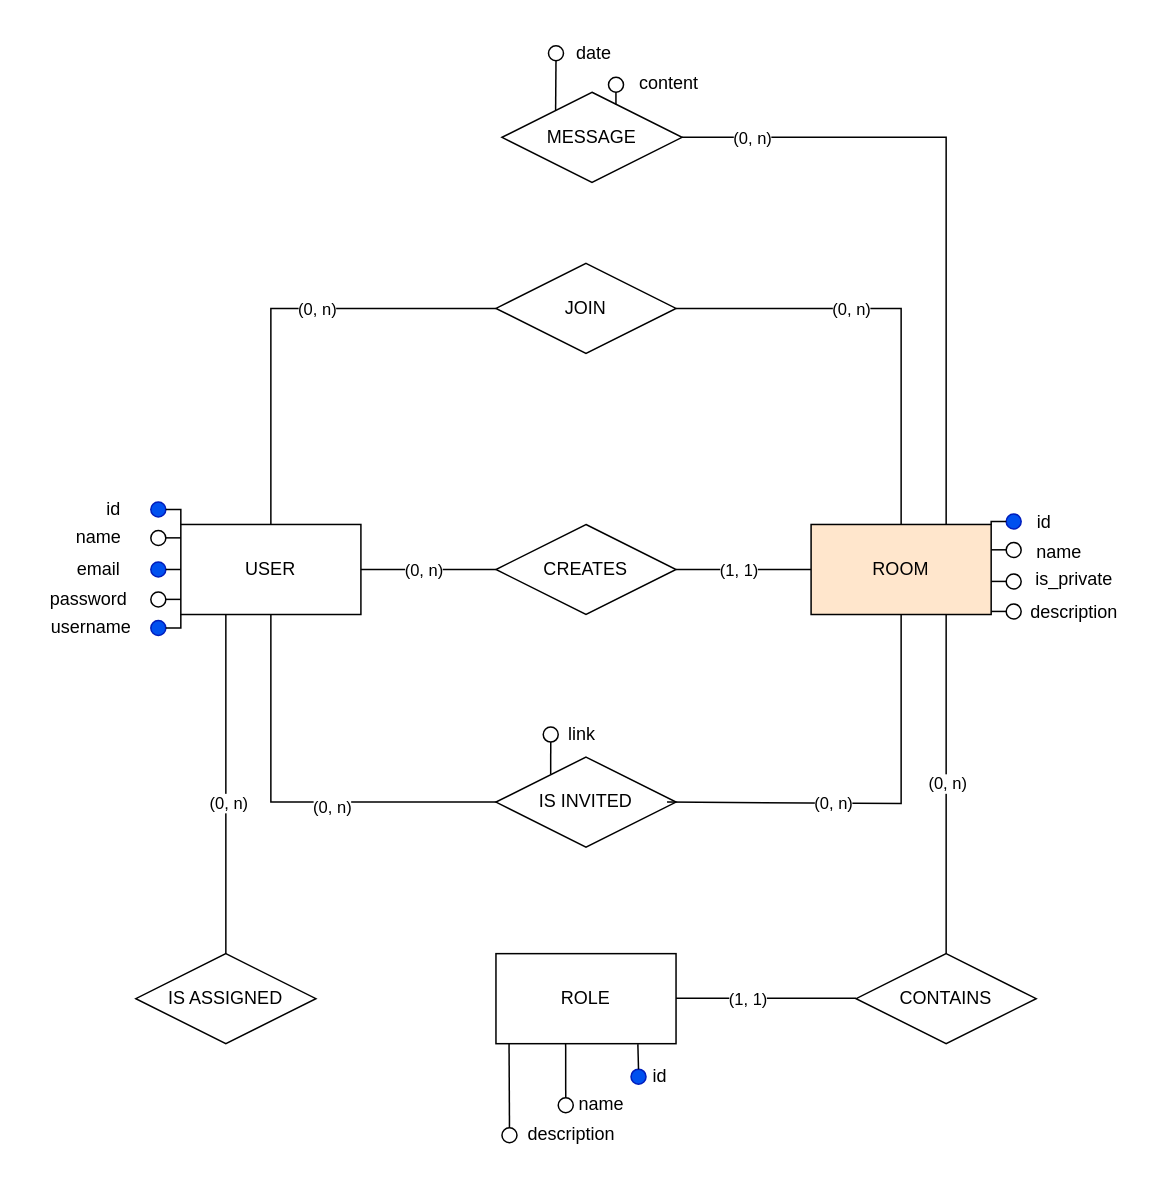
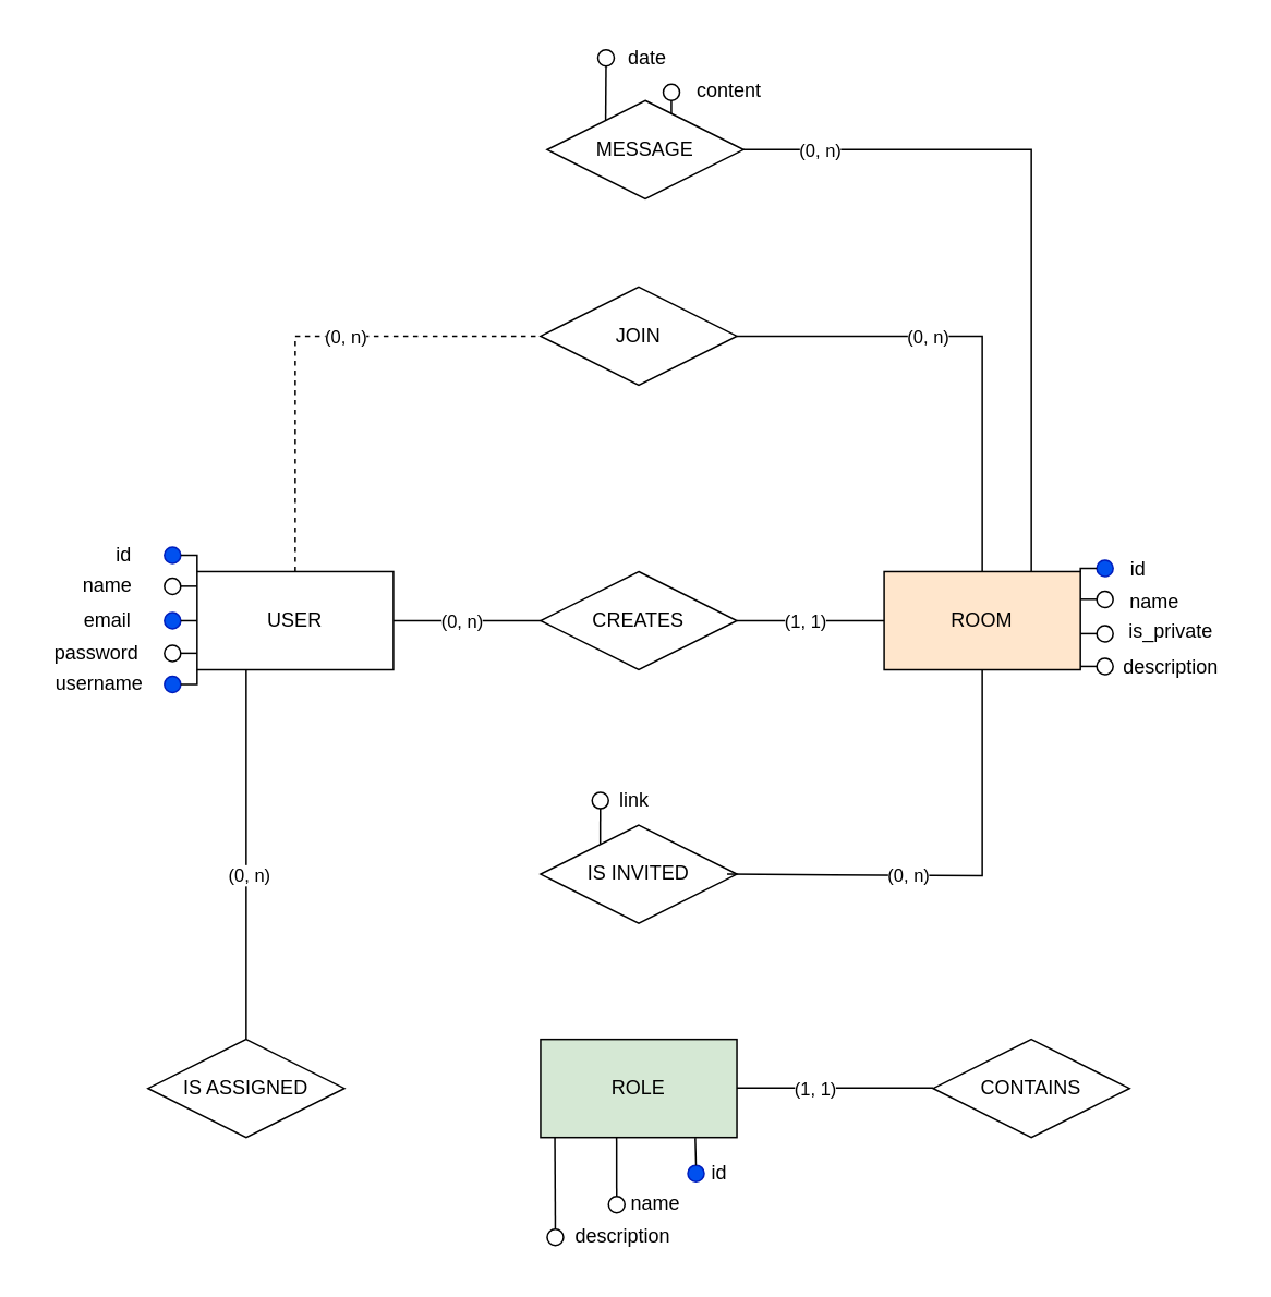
  <mxCell id="0" />
  <mxCell id="1" parent="0" />
  <mxCell id="2" value="USER" style="rounded=0;whiteSpace=wrap;html=1;" parent="1" vertex="1"><mxGeometry x="120" y="349" width="120" height="60" as="geometry" /></mxCell>
  <mxCell id="3" value="ROOM" style="rounded=0;whiteSpace=wrap;html=1;fillColor=#ffe6cc;" parent="1" vertex="1"><mxGeometry x="540" y="349" width="120" height="60" as="geometry" /></mxCell>
  <mxCell id="4" value="CREATES" style="shape=rhombus;perimeter=rhombusPerimeter;whiteSpace=wrap;html=1;align=center;" parent="1" vertex="1"><mxGeometry x="330" y="349" width="120" height="60" as="geometry" /></mxCell>
  <mxCell id="5" value="" style="endArrow=none;html=1;rounded=0;entryX=0;entryY=0.5;entryDx=0;entryDy=0;" parent="1" target="4" edge="1"><mxGeometry width="50" height="50" relative="1" as="geometry"><mxPoint x="240" y="379" as="sourcePoint" /><mxPoint x="290" y="329" as="targetPoint" /></mxGeometry></mxCell>
  <mxCell id="6" value="(0, n)" style="edgeLabel;html=1;align=center;verticalAlign=middle;resizable=0;points=[];" parent="5" vertex="1" connectable="0"><mxGeometry x="-0.268" y="-1" relative="1" as="geometry"><mxPoint x="8" y="-1" as="offset" /></mxGeometry></mxCell>
  <mxCell id="7" value="" style="endArrow=none;html=1;rounded=0;entryX=0;entryY=0.5;entryDx=0;entryDy=0;" parent="1" target="3" edge="1"><mxGeometry width="50" height="50" relative="1" as="geometry"><mxPoint x="450" y="379" as="sourcePoint" /><mxPoint x="536" y="380" as="targetPoint" /></mxGeometry></mxCell>
  <mxCell id="8" value="(1, 1)" style="edgeLabel;html=1;align=center;verticalAlign=middle;resizable=0;points=[];" parent="7" vertex="1" connectable="0"><mxGeometry x="-0.268" y="-1" relative="1" as="geometry"><mxPoint x="8" y="-1" as="offset" /></mxGeometry></mxCell>
  <mxCell id="9" value="" style="ellipse;whiteSpace=wrap;html=1;aspect=fixed;fillColor=#0050ef;fontColor=#ffffff;strokeColor=#001DBC;" parent="1" vertex="1"><mxGeometry x="100" y="334" width="10" height="10" as="geometry" /></mxCell>
  <mxCell id="10" value="" style="ellipse;whiteSpace=wrap;html=1;aspect=fixed;" parent="1" vertex="1"><mxGeometry x="100" y="353" width="10" height="10" as="geometry" /></mxCell>
  <mxCell id="11" value="" style="ellipse;whiteSpace=wrap;html=1;aspect=fixed;fillColor=#0050ef;fontColor=#ffffff;strokeColor=#001DBC;" parent="1" vertex="1"><mxGeometry x="100" y="374" width="10" height="10" as="geometry" /></mxCell>
  <mxCell id="12" value="id" style="text;html=1;align=center;verticalAlign=middle;resizable=0;points=[];autosize=1;strokeColor=none;fillColor=none;" parent="1" vertex="1"><mxGeometry x="60" y="324" width="30" height="30" as="geometry" /></mxCell>
  <mxCell id="13" value="name" style="text;html=1;align=center;verticalAlign=middle;resizable=0;points=[];autosize=1;strokeColor=none;fillColor=none;" parent="1" vertex="1"><mxGeometry x="40" y="343" width="50" height="30" as="geometry" /></mxCell>
  <mxCell id="14" value="email" style="text;html=1;align=center;verticalAlign=middle;resizable=0;points=[];autosize=1;strokeColor=none;fillColor=none;" parent="1" vertex="1"><mxGeometry x="40" y="363.5" width="50" height="30" as="geometry" /></mxCell>
  <mxCell id="15" value="" style="ellipse;whiteSpace=wrap;html=1;aspect=fixed;fillColor=#0050ef;fontColor=#ffffff;strokeColor=#001DBC;" parent="1" vertex="1"><mxGeometry x="670" y="342" width="10" height="10" as="geometry" /></mxCell>
  <mxCell id="16" value="" style="ellipse;whiteSpace=wrap;html=1;aspect=fixed;" parent="1" vertex="1"><mxGeometry x="670" y="361" width="10" height="10" as="geometry" /></mxCell>
  <mxCell id="17" value="" style="ellipse;whiteSpace=wrap;html=1;aspect=fixed;" parent="1" vertex="1"><mxGeometry x="670" y="382" width="10" height="10" as="geometry" /></mxCell>
  <mxCell id="18" value="id" style="text;html=1;align=center;verticalAlign=middle;resizable=0;points=[];autosize=1;strokeColor=none;fillColor=none;" parent="1" vertex="1"><mxGeometry x="680" y="333" width="30" height="30" as="geometry" /></mxCell>
  <mxCell id="19" value="name" style="text;html=1;align=center;verticalAlign=middle;resizable=0;points=[];autosize=1;strokeColor=none;fillColor=none;" parent="1" vertex="1"><mxGeometry x="680" y="353" width="50" height="30" as="geometry" /></mxCell>
  <mxCell id="20" value="is_private" style="text;html=1;align=center;verticalAlign=middle;resizable=0;points=[];autosize=1;strokeColor=none;fillColor=none;" parent="1" vertex="1"><mxGeometry x="680" y="371" width="70" height="30" as="geometry" /></mxCell>
  <mxCell id="21" value="" style="ellipse;whiteSpace=wrap;html=1;aspect=fixed;" parent="1" vertex="1"><mxGeometry x="670" y="402" width="10" height="10" as="geometry" /></mxCell>
  <mxCell id="22" value="description" style="text;html=1;align=center;verticalAlign=middle;resizable=0;points=[];autosize=1;strokeColor=none;fillColor=none;" parent="1" vertex="1"><mxGeometry x="675" y="393" width="80" height="30" as="geometry" /></mxCell>
  <mxCell id="23" value="" style="ellipse;whiteSpace=wrap;html=1;aspect=fixed;" parent="1" vertex="1"><mxGeometry x="100" y="394" width="10" height="10" as="geometry" /></mxCell>
  <mxCell id="24" value="password&amp;nbsp;" style="text;html=1;align=center;verticalAlign=middle;resizable=0;points=[];autosize=1;strokeColor=none;fillColor=none;" parent="1" vertex="1"><mxGeometry x="20" y="384" width="80" height="30" as="geometry" /></mxCell>
  <mxCell id="25" value="" style="ellipse;whiteSpace=wrap;html=1;aspect=fixed;fillColor=#0050ef;fontColor=#ffffff;strokeColor=#001DBC;" parent="1" vertex="1"><mxGeometry x="100" y="413" width="10" height="10" as="geometry" /></mxCell>
  <mxCell id="26" value="username" style="text;html=1;align=center;verticalAlign=middle;resizable=0;points=[];autosize=1;strokeColor=none;fillColor=none;" parent="1" vertex="1"><mxGeometry x="20" y="403" width="80" height="30" as="geometry" /></mxCell>
  <mxCell id="27" value="JOIN" style="shape=rhombus;perimeter=rhombusPerimeter;whiteSpace=wrap;html=1;align=center;" parent="1" vertex="1"><mxGeometry x="330" y="175" width="120" height="60" as="geometry" /></mxCell>
- <mxCell id="28" value="" style="endArrow=none;html=1;rounded=0;entryX=0;entryY=0.5;entryDx=0;entryDy=0;exitX=0.5;exitY=0;exitDx=0;exitDy=0;" parent="1" source="2" target="27" edge="1"><mxGeometry width="50" height="50" relative="1" as="geometry"><mxPoint x="240" y="205" as="sourcePoint" /><mxPoint x="290" y="155" as="targetPoint" /><Array as="points"><mxPoint x="180" y="205" /></Array></mxGeometry></mxCell>
+ <mxCell id="28" value="" style="endArrow=none;html=1;rounded=0;entryX=0;entryY=0.5;entryDx=0;entryDy=0;exitX=0.5;exitY=0;exitDx=0;exitDy=0;dashed=1;" parent="1" source="2" target="27" edge="1"><mxGeometry width="50" height="50" relative="1" as="geometry"><mxPoint x="240" y="205" as="sourcePoint" /><mxPoint x="290" y="155" as="targetPoint" /><Array as="points"><mxPoint x="180" y="205" /></Array></mxGeometry></mxCell>
  <mxCell id="29" value="(0, n)" style="edgeLabel;html=1;align=center;verticalAlign=middle;resizable=0;points=[];" parent="28" vertex="1" connectable="0"><mxGeometry x="-0.268" y="-1" relative="1" as="geometry"><mxPoint x="29" y="-36" as="offset" /></mxGeometry></mxCell>
  <mxCell id="30" value="" style="endArrow=none;html=1;rounded=0;entryX=0.5;entryY=0;entryDx=0;entryDy=0;" parent="1" target="3" edge="1"><mxGeometry width="50" height="50" relative="1" as="geometry"><mxPoint x="450" y="205" as="sourcePoint" /><mxPoint x="540" y="205" as="targetPoint" /><Array as="points"><mxPoint x="600" y="205" /></Array></mxGeometry></mxCell>
  <mxCell id="31" value="(0, n)" style="edgeLabel;html=1;align=center;verticalAlign=middle;resizable=0;points=[];" parent="30" vertex="1" connectable="0"><mxGeometry x="-0.268" y="-1" relative="1" as="geometry"><mxPoint x="8" y="-1" as="offset" /></mxGeometry></mxCell>
  <mxCell id="32" value="MESSAGE" style="shape=rhombus;perimeter=rhombusPerimeter;whiteSpace=wrap;html=1;align=center;" parent="1" vertex="1"><mxGeometry x="334" y="61" width="120" height="60" as="geometry" /></mxCell>
  <mxCell id="33" value="" style="endArrow=none;html=1;rounded=0;entryX=0.75;entryY=0;entryDx=0;entryDy=0;" parent="1" target="3" edge="1"><mxGeometry width="50" height="50" relative="1" as="geometry"><mxPoint x="454" y="91" as="sourcePoint" /><mxPoint x="604" y="235" as="targetPoint" /><Array as="points"><mxPoint x="630" y="91" /></Array></mxGeometry></mxCell>
  <mxCell id="34" value="(0, n)" style="edgeLabel;html=1;align=center;verticalAlign=middle;resizable=0;points=[];" parent="33" vertex="1" connectable="0"><mxGeometry x="-0.268" y="-1" relative="1" as="geometry"><mxPoint x="-113" y="-1" as="offset" /></mxGeometry></mxCell>
  <mxCell id="35" value="" style="ellipse;whiteSpace=wrap;html=1;aspect=fixed;" parent="1" vertex="1"><mxGeometry x="405" y="51" width="10" height="10" as="geometry" /></mxCell>
  <mxCell id="36" value="content" style="text;html=1;align=center;verticalAlign=middle;resizable=0;points=[];autosize=1;strokeColor=none;fillColor=none;" parent="1" vertex="1"><mxGeometry x="415" y="40" width="60" height="30" as="geometry" /></mxCell>
  <mxCell id="37" value="" style="ellipse;whiteSpace=wrap;html=1;aspect=fixed;" parent="1" vertex="1"><mxGeometry x="365" y="30" width="10" height="10" as="geometry" /></mxCell>
  <mxCell id="38" value="date" style="text;html=1;align=center;verticalAlign=middle;resizable=0;points=[];autosize=1;strokeColor=none;fillColor=none;" parent="1" vertex="1"><mxGeometry x="370" y="20" width="50" height="30" as="geometry" /></mxCell>
  <mxCell id="39" value="IS INVITED" style="shape=rhombus;perimeter=rhombusPerimeter;whiteSpace=wrap;html=1;align=center;" parent="1" vertex="1"><mxGeometry x="330" y="504" width="120" height="60" as="geometry" /></mxCell>
- <mxCell id="40" value="" style="endArrow=none;html=1;rounded=0;entryX=0;entryY=0.5;entryDx=0;entryDy=0;exitX=0.5;exitY=1;exitDx=0;exitDy=0;" parent="1" source="2" target="39" edge="1"><mxGeometry width="50" height="50" relative="1" as="geometry"><mxPoint x="140" y="792" as="sourcePoint" /><mxPoint x="284" y="484" as="targetPoint" /><Array as="points"><mxPoint x="180" y="534" /></Array></mxGeometry></mxCell>
- <mxCell id="41" value="(0, n)" style="edgeLabel;html=1;align=center;verticalAlign=middle;resizable=0;points=[];" parent="40" vertex="1" connectable="0"><mxGeometry x="-0.268" y="-1" relative="1" as="geometry"><mxPoint x="41" y="27" as="offset" /></mxGeometry></mxCell>
  <mxCell id="42" value="" style="endArrow=none;html=1;rounded=0;entryX=0.5;entryY=1;entryDx=0;entryDy=0;" parent="1" target="3" edge="1"><mxGeometry width="50" height="50" relative="1" as="geometry"><mxPoint x="444" y="534" as="sourcePoint" /><mxPoint x="620" y="792" as="targetPoint" /><Array as="points"><mxPoint x="600" y="535" /></Array></mxGeometry></mxCell>
  <mxCell id="43" value="(0, n)" style="edgeLabel;html=1;align=center;verticalAlign=middle;resizable=0;points=[];" parent="42" vertex="1" connectable="0"><mxGeometry x="-0.268" y="-1" relative="1" as="geometry"><mxPoint x="8" y="-1" as="offset" /></mxGeometry></mxCell>
  <mxCell id="44" value="" style="ellipse;whiteSpace=wrap;html=1;aspect=fixed;" parent="1" vertex="1"><mxGeometry x="361.5" y="484" width="10" height="10" as="geometry" /></mxCell>
  <mxCell id="45" value="link" style="text;html=1;align=center;verticalAlign=middle;resizable=0;points=[];autosize=1;strokeColor=none;fillColor=none;" parent="1" vertex="1"><mxGeometry x="366.5" y="474" width="40" height="30" as="geometry" /></mxCell>
- <mxCell id="46" value="ROLE" style="rounded=0;whiteSpace=wrap;html=1;" parent="1" vertex="1"><mxGeometry x="330" y="635" width="120" height="60" as="geometry" /></mxCell>
+ <mxCell id="46" value="ROLE" style="rounded=0;whiteSpace=wrap;html=1;fillColor=#d5e8d4;" parent="1" vertex="1"><mxGeometry x="330" y="635" width="120" height="60" as="geometry" /></mxCell>
  <mxCell id="47" value="IS ASSIGNED" style="shape=rhombus;perimeter=rhombusPerimeter;whiteSpace=wrap;html=1;align=center;" parent="1" vertex="1"><mxGeometry x="90" y="635" width="120" height="60" as="geometry" /></mxCell>
  <mxCell id="48" value="CONTAINS" style="shape=rhombus;perimeter=rhombusPerimeter;whiteSpace=wrap;html=1;align=center;" parent="1" vertex="1"><mxGeometry x="570" y="635" width="120" height="60" as="geometry" /></mxCell>
- <mxCell id="49" value="" style="endArrow=none;html=1;rounded=0;exitX=0.75;exitY=1;exitDx=0;exitDy=0;entryX=0.5;entryY=0;entryDx=0;entryDy=0;" parent="1" source="3" target="48" edge="1"><mxGeometry width="50" height="50" relative="1" as="geometry"><mxPoint x="390" y="485" as="sourcePoint" /><mxPoint x="440" y="435" as="targetPoint" /></mxGeometry></mxCell>
- <mxCell id="50" value="(0, n)" style="edgeLabel;html=1;align=center;verticalAlign=middle;resizable=0;points=[];" parent="49" vertex="1" connectable="0"><mxGeometry x="-0.006" relative="1" as="geometry"><mxPoint as="offset" /></mxGeometry></mxCell>
  <mxCell id="51" value="" style="endArrow=none;html=1;rounded=0;exitX=0.75;exitY=1;exitDx=0;exitDy=0;entryX=0.5;entryY=0;entryDx=0;entryDy=0;" parent="1" edge="1"><mxGeometry width="50" height="50" relative="1" as="geometry"><mxPoint x="150" y="409" as="sourcePoint" /><mxPoint x="150" y="635" as="targetPoint" /></mxGeometry></mxCell>
  <mxCell id="52" value="(0, n)" style="edgeLabel;html=1;align=center;verticalAlign=middle;resizable=0;points=[];" parent="51" vertex="1" connectable="0"><mxGeometry x="0.105" y="1" relative="1" as="geometry"><mxPoint as="offset" /></mxGeometry></mxCell>
  <mxCell id="53" value="" style="endArrow=none;html=1;rounded=0;exitX=0;exitY=0.5;exitDx=0;exitDy=0;entryX=1;entryY=0.5;entryDx=0;entryDy=0;" parent="1" edge="1"><mxGeometry width="50" height="50" relative="1" as="geometry"><mxPoint x="570" y="664.71" as="sourcePoint" /><mxPoint x="450" y="664.71" as="targetPoint" /></mxGeometry></mxCell>
  <mxCell id="54" value="(1, 1)" style="edgeLabel;html=1;align=center;verticalAlign=middle;resizable=0;points=[];" parent="53" vertex="1" connectable="0"><mxGeometry x="0.214" y="1" relative="1" as="geometry"><mxPoint as="offset" /></mxGeometry></mxCell>
  <mxCell id="55" value="" style="ellipse;whiteSpace=wrap;html=1;aspect=fixed;fillColor=#0050ef;fontColor=#ffffff;strokeColor=#001DBC;" parent="1" vertex="1"><mxGeometry x="420" y="712" width="10" height="10" as="geometry" /></mxCell>
  <mxCell id="56" value="id" style="text;html=1;align=center;verticalAlign=middle;resizable=0;points=[];autosize=1;strokeColor=none;fillColor=none;" parent="1" vertex="1"><mxGeometry x="424" y="702" width="30" height="30" as="geometry" /></mxCell>
  <mxCell id="57" value="" style="ellipse;whiteSpace=wrap;html=1;aspect=fixed;" parent="1" vertex="1"><mxGeometry x="371.5" y="731" width="10" height="10" as="geometry" /></mxCell>
  <mxCell id="58" value="name" style="text;html=1;align=center;verticalAlign=middle;resizable=0;points=[];autosize=1;strokeColor=none;fillColor=none;" parent="1" vertex="1"><mxGeometry x="375" y="721" width="50" height="30" as="geometry" /></mxCell>
  <mxCell id="59" value="" style="ellipse;whiteSpace=wrap;html=1;aspect=fixed;" parent="1" vertex="1"><mxGeometry x="334" y="751" width="10" height="10" as="geometry" /></mxCell>
  <mxCell id="60" value="description" style="text;html=1;align=center;verticalAlign=middle;resizable=0;points=[];autosize=1;strokeColor=none;fillColor=none;" parent="1" vertex="1"><mxGeometry x="340" y="741" width="80" height="30" as="geometry" /></mxCell>
  <mxCell id="61" value="" style="endArrow=none;html=1;rounded=0;exitX=1;exitY=0.5;exitDx=0;exitDy=0;entryX=0;entryY=0.5;entryDx=0;entryDy=0;" edge="1" parent="1" source="11" target="2"><mxGeometry width="50" height="50" relative="1" as="geometry"><mxPoint x="190" y="355" as="sourcePoint" /><mxPoint x="240" y="305" as="targetPoint" /></mxGeometry></mxCell>
  <mxCell id="62" value="" style="endArrow=none;html=1;rounded=0;exitX=1;exitY=0.5;exitDx=0;exitDy=0;entryX=0;entryY=0.5;entryDx=0;entryDy=0;" edge="1" parent="1"><mxGeometry width="50" height="50" relative="1" as="geometry"><mxPoint x="110" y="357.92" as="sourcePoint" /><mxPoint x="120" y="357.92" as="targetPoint" /></mxGeometry></mxCell>
  <mxCell id="63" value="" style="endArrow=none;html=1;rounded=0;exitX=1;exitY=0.5;exitDx=0;exitDy=0;entryX=0;entryY=0.5;entryDx=0;entryDy=0;" edge="1" parent="1"><mxGeometry width="50" height="50" relative="1" as="geometry"><mxPoint x="110" y="398.92" as="sourcePoint" /><mxPoint x="120" y="398.92" as="targetPoint" /></mxGeometry></mxCell>
  <mxCell id="64" value="" style="endArrow=none;html=1;rounded=0;exitX=1;exitY=0.5;exitDx=0;exitDy=0;entryX=1;entryY=0.5;entryDx=0;entryDy=0;" edge="1" parent="1" target="25"><mxGeometry width="50" height="50" relative="1" as="geometry"><mxPoint x="120" y="408.92" as="sourcePoint" /><mxPoint x="130" y="408.92" as="targetPoint" /><Array as="points"><mxPoint x="120" y="418" /></Array></mxGeometry></mxCell>
  <mxCell id="65" value="" style="endArrow=none;html=1;rounded=0;exitX=1;exitY=0.5;exitDx=0;exitDy=0;entryX=0;entryY=0.5;entryDx=0;entryDy=0;" edge="1" parent="1" source="9"><mxGeometry width="50" height="50" relative="1" as="geometry"><mxPoint x="110" y="348.84" as="sourcePoint" /><mxPoint x="120" y="348.84" as="targetPoint" /><Array as="points"><mxPoint x="120" y="339" /></Array></mxGeometry></mxCell>
  <mxCell id="66" value="" style="endArrow=none;html=1;rounded=0;exitX=1;exitY=0.5;exitDx=0;exitDy=0;entryX=0;entryY=0.5;entryDx=0;entryDy=0;" edge="1" parent="1"><mxGeometry width="50" height="50" relative="1" as="geometry"><mxPoint x="660" y="365.89" as="sourcePoint" /><mxPoint x="670" y="365.89" as="targetPoint" /></mxGeometry></mxCell>
  <mxCell id="67" value="" style="endArrow=none;html=1;rounded=0;exitX=1;exitY=0.5;exitDx=0;exitDy=0;entryX=0;entryY=0.5;entryDx=0;entryDy=0;" edge="1" parent="1"><mxGeometry width="50" height="50" relative="1" as="geometry"><mxPoint x="660" y="386.95" as="sourcePoint" /><mxPoint x="670" y="386.95" as="targetPoint" /></mxGeometry></mxCell>
  <mxCell id="68" value="" style="endArrow=none;html=1;rounded=0;exitX=1;exitY=0.5;exitDx=0;exitDy=0;entryX=0;entryY=0.5;entryDx=0;entryDy=0;" edge="1" parent="1"><mxGeometry width="50" height="50" relative="1" as="geometry"><mxPoint x="660" y="406.95" as="sourcePoint" /><mxPoint x="670" y="406.95" as="targetPoint" /></mxGeometry></mxCell>
  <mxCell id="69" value="" style="endArrow=none;html=1;rounded=0;exitX=1;exitY=0.5;exitDx=0;exitDy=0;entryX=0;entryY=0.5;entryDx=0;entryDy=0;" edge="1" parent="1" target="15"><mxGeometry width="50" height="50" relative="1" as="geometry"><mxPoint x="660" y="349" as="sourcePoint" /><mxPoint x="670" y="349" as="targetPoint" /><Array as="points"><mxPoint x="660" y="347" /></Array></mxGeometry></mxCell>
  <mxCell id="70" value="" style="endArrow=none;html=1;rounded=0;exitX=0.5;exitY=1;exitDx=0;exitDy=0;entryX=0.298;entryY=0.196;entryDx=0;entryDy=0;entryPerimeter=0;" edge="1" parent="1" source="37" target="32"><mxGeometry width="50" height="50" relative="1" as="geometry"><mxPoint x="390" y="45" as="sourcePoint" /><mxPoint x="370" y="55" as="targetPoint" /></mxGeometry></mxCell>
  <mxCell id="71" value="" style="endArrow=none;html=1;rounded=0;exitX=0.5;exitY=1;exitDx=0;exitDy=0;entryX=0.633;entryY=0.136;entryDx=0;entryDy=0;entryPerimeter=0;" edge="1" parent="1" target="32"><mxGeometry width="50" height="50" relative="1" as="geometry"><mxPoint x="409.94" y="61" as="sourcePoint" /><mxPoint x="409.94" y="94" as="targetPoint" /></mxGeometry></mxCell>
  <mxCell id="72" value="" style="endArrow=none;html=1;rounded=0;exitX=0.5;exitY=1;exitDx=0;exitDy=0;entryX=0.304;entryY=0.187;entryDx=0;entryDy=0;entryPerimeter=0;" edge="1" parent="1" target="39"><mxGeometry width="50" height="50" relative="1" as="geometry"><mxPoint x="366.5" y="494" as="sourcePoint" /><mxPoint x="366.5" y="527" as="targetPoint" /></mxGeometry></mxCell>
  <mxCell id="73" value="" style="endArrow=none;html=1;rounded=0;exitX=0.788;exitY=1.005;exitDx=0;exitDy=0;exitPerimeter=0;entryX=0.5;entryY=0;entryDx=0;entryDy=0;" edge="1" parent="1" source="46" target="55"><mxGeometry width="50" height="50" relative="1" as="geometry"><mxPoint x="425" y="695" as="sourcePoint" /><mxPoint x="425" y="705" as="targetPoint" /></mxGeometry></mxCell>
  <mxCell id="74" value="" style="endArrow=none;html=1;rounded=0;exitX=0.788;exitY=1.005;exitDx=0;exitDy=0;exitPerimeter=0;entryX=0.5;entryY=0;entryDx=0;entryDy=0;" edge="1" parent="1" target="57"><mxGeometry width="50" height="50" relative="1" as="geometry"><mxPoint x="376.44" y="695" as="sourcePoint" /><mxPoint x="370" y="715" as="targetPoint" /></mxGeometry></mxCell>
  <mxCell id="75" value="" style="endArrow=none;html=1;rounded=0;exitX=0.788;exitY=1.005;exitDx=0;exitDy=0;exitPerimeter=0;entryX=0.5;entryY=0;entryDx=0;entryDy=0;" edge="1" parent="1" target="59"><mxGeometry width="50" height="50" relative="1" as="geometry"><mxPoint x="338.72" y="695" as="sourcePoint" /><mxPoint x="339.28" y="731" as="targetPoint" /></mxGeometry></mxCell>
